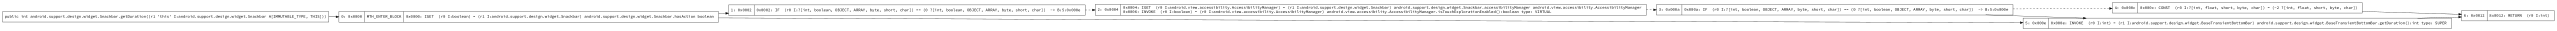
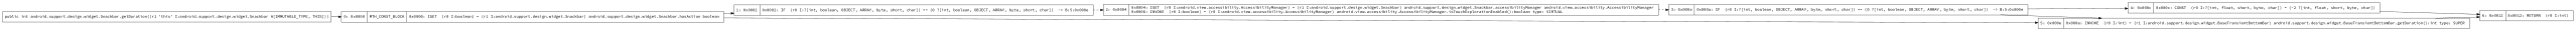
  digraph {
    fontname="Source Code Pro"
    rankdir=LR
    node [fontname="Source Code Pro" shape=record]
    edge [fontname="Source Code Pro"]
-   n1 [label="{0\:\ 0x0000|MTH_ENTER_BLOCK\l|0x0000: IGET  (r0 I:boolean) = (r1 I:android.support.design.widget.Snackbar) android.support.design.widget.Snackbar.hasAction boolean \l}"]
+   n1 [label="{0\:\ 0x0000|MTH_CONST_BLOCK\l|0x0000: IGET  (r0 I:boolean) = (r1 I:android.support.design.widget.Snackbar) android.support.design.widget.Snackbar.hasAction boolean \l}"]
    n2 [label="{1\:\ 0x0002|0x0002: IF  (r0 I:?[int, boolean, OBJECT, ARRAY, byte, short, char]) == (0 ?[int, boolean, OBJECT, ARRAY, byte, short, char])  \-\> B:5:0x000e \l}"]
    n3 [label="{5\:\ 0x000e|0x000e: INVOKE  (r0 I:int) = (r1 I:android.support.design.widget.BaseTransientBottomBar) android.support.design.widget.BaseTransientBottomBar.getDuration():int type: SUPER \l}"]
    n4 [label="{2\:\ 0x0004|0x0004: IGET  (r0 I:android.view.accessibility.AccessibilityManager) = (r1 I:android.support.design.widget.Snackbar) android.support.design.widget.Snackbar.accessibilityManager android.view.accessibility.AccessibilityManager \l0x0006: INVOKE  (r0 I:boolean) = (r0 I:android.view.accessibility.AccessibilityManager) android.view.accessibility.AccessibilityManager.isTouchExplorationEnabled():boolean type: VIRTUAL \l}"]
    n5 [label="{3\:\ 0x000a|0x000a: IF  (r0 I:?[int, boolean, OBJECT, ARRAY, byte, short, char]) == (0 ?[int, boolean, OBJECT, ARRAY, byte, short, char])  \-\> B:5:0x000e \l}"]
    n6 [label="{6\:\ 0x0012|8x0012: RETURN  (r0 I:int) \l}"]
    n7 [label="{4\:\ 0x000c|0x000c: CONST  (r0 I:?[int, float, short, byte, char]) = (\-2 ?[int, float, short, byte, char]) \l}"]
    n8 [label="{public int android.support.design.widget.Snackbar.getDuration((r1 'this' I:android.support.design.widget.Snackbar A[IMMUTABLE_TYPE, THIS])) }"]
    n1 -> n2
    n1 -> n3
    n2 -> n4 [style=dashed]
    n3 -> n6
    n4 -> n5 [style=dashed]
    n5 -> n3
-   n5 -> n7 [style=dashed]
+   n5 -> n7 [style=solid]
    n7 -> n6
    n8 -> n1
  }
